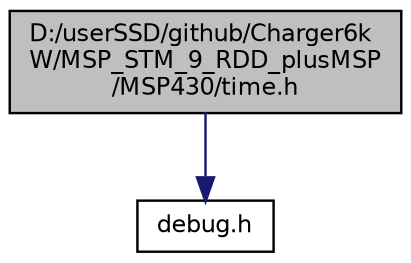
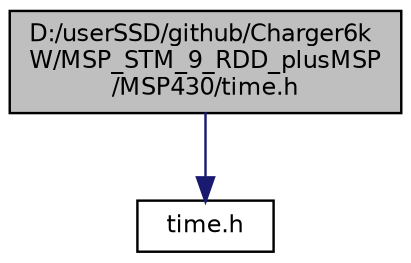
  digraph {
    node [color=black fontname=Helvetica fontsize=10 shape=record style=filled]
    n1 [fillcolor=grey75 fontcolor=black height=0.2 label="D:/userSSD/github/Charger6k\lW/MSP_STM_9_RDD_plusMSP\l/MSP430/time.h" width=0.4]
-   n2 [fillcolor=white height=0.2 label="debug.h" width=0.4]
+   n2 [fillcolor=white height=0.2 label="time.h" width=0.4]
    n1 -> n2 [color=midnightblue fontname=Helvetica fontsize=10 labelfontname=Helvetica labelfontsize=10 style=solid]
  }
